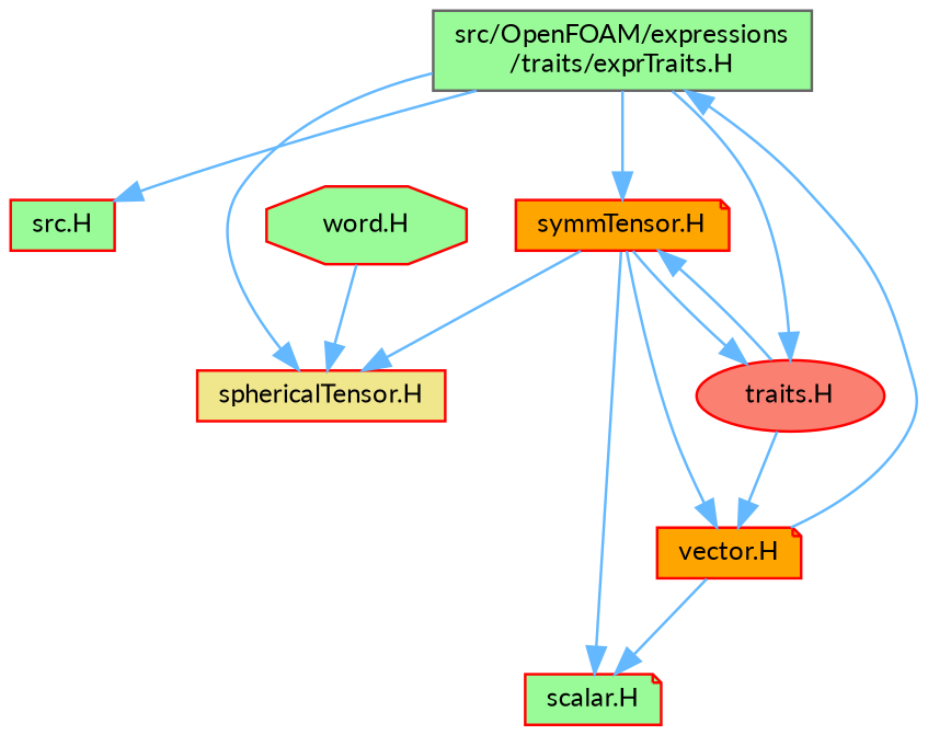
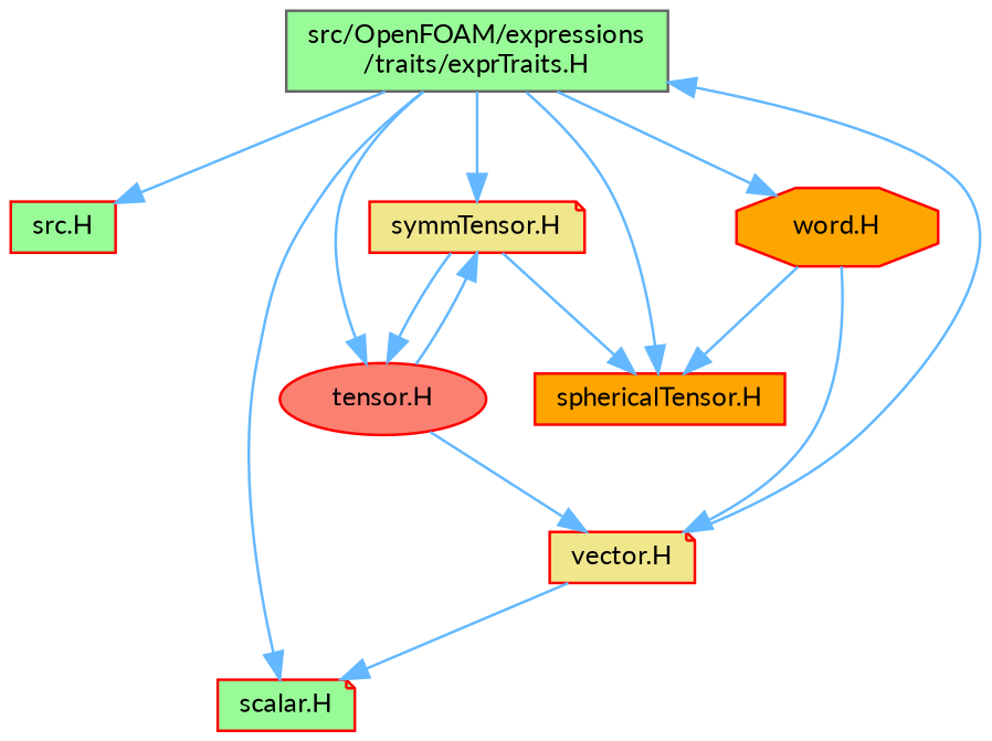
  digraph {
    fontname=Lato
    node [color=red fillcolor=palegreen fontname=Lato fontsize=10 shape=box style=filled]
    edge [color=steelblue1 fontname=Lato fontsize=10 labelfontname=Helvetica labelfontsize=10 style=solid]
    n1 [color=gray40 fontcolor=black height=0.2 label="src/OpenFOAM/expressions\l/traits/exprTraits.H" width=0.4]
    n2 [height=0.2 label="src.H" width=0.4]
    n3 [height=0.2 label="scalar.H" shape=note width=0.4]
-   n4 [fillcolor=khaki height=0.2 label="sphericalTensor.H" width=0.4]
-   n5 [fillcolor=orange height=0.2 label="symmTensor.H" shape=note width=0.4]
-   n6 [fillcolor=salmon height=0.2 label="traits.H" shape=ellipse width=0.4]
-   n7 [height=0.2 label="word.H" shape=octagon width=0.4]
-   n8 [fillcolor=orange height=0.2 label="vector.H" shape=note width=0.4]
+   n4 [fillcolor=orange height=0.2 label="sphericalTensor.H" width=0.4]
+   n5 [fillcolor=khaki height=0.2 label="symmTensor.H" shape=note width=0.4]
+   n6 [fillcolor=salmon height=0.2 label="tensor.H" shape=ellipse width=0.4]
+   n7 [fillcolor=orange height=0.2 label="word.H" shape=octagon width=0.4]
+   n8 [fillcolor=khaki height=0.2 label="vector.H" shape=note width=0.4]
    n1 -> n2
-   n5 -> n3
+   n1 -> n3
    n1 -> n4
    n1 -> n5
    n1 -> n6
+   n1 -> n7
    n5 -> n4
    n5 -> n6
-   n5 -> n8
+   n7 -> n8
    n6 -> n5
    n6 -> n8
    n7 -> n4
    n8 -> n1
    n8 -> n3
  }
